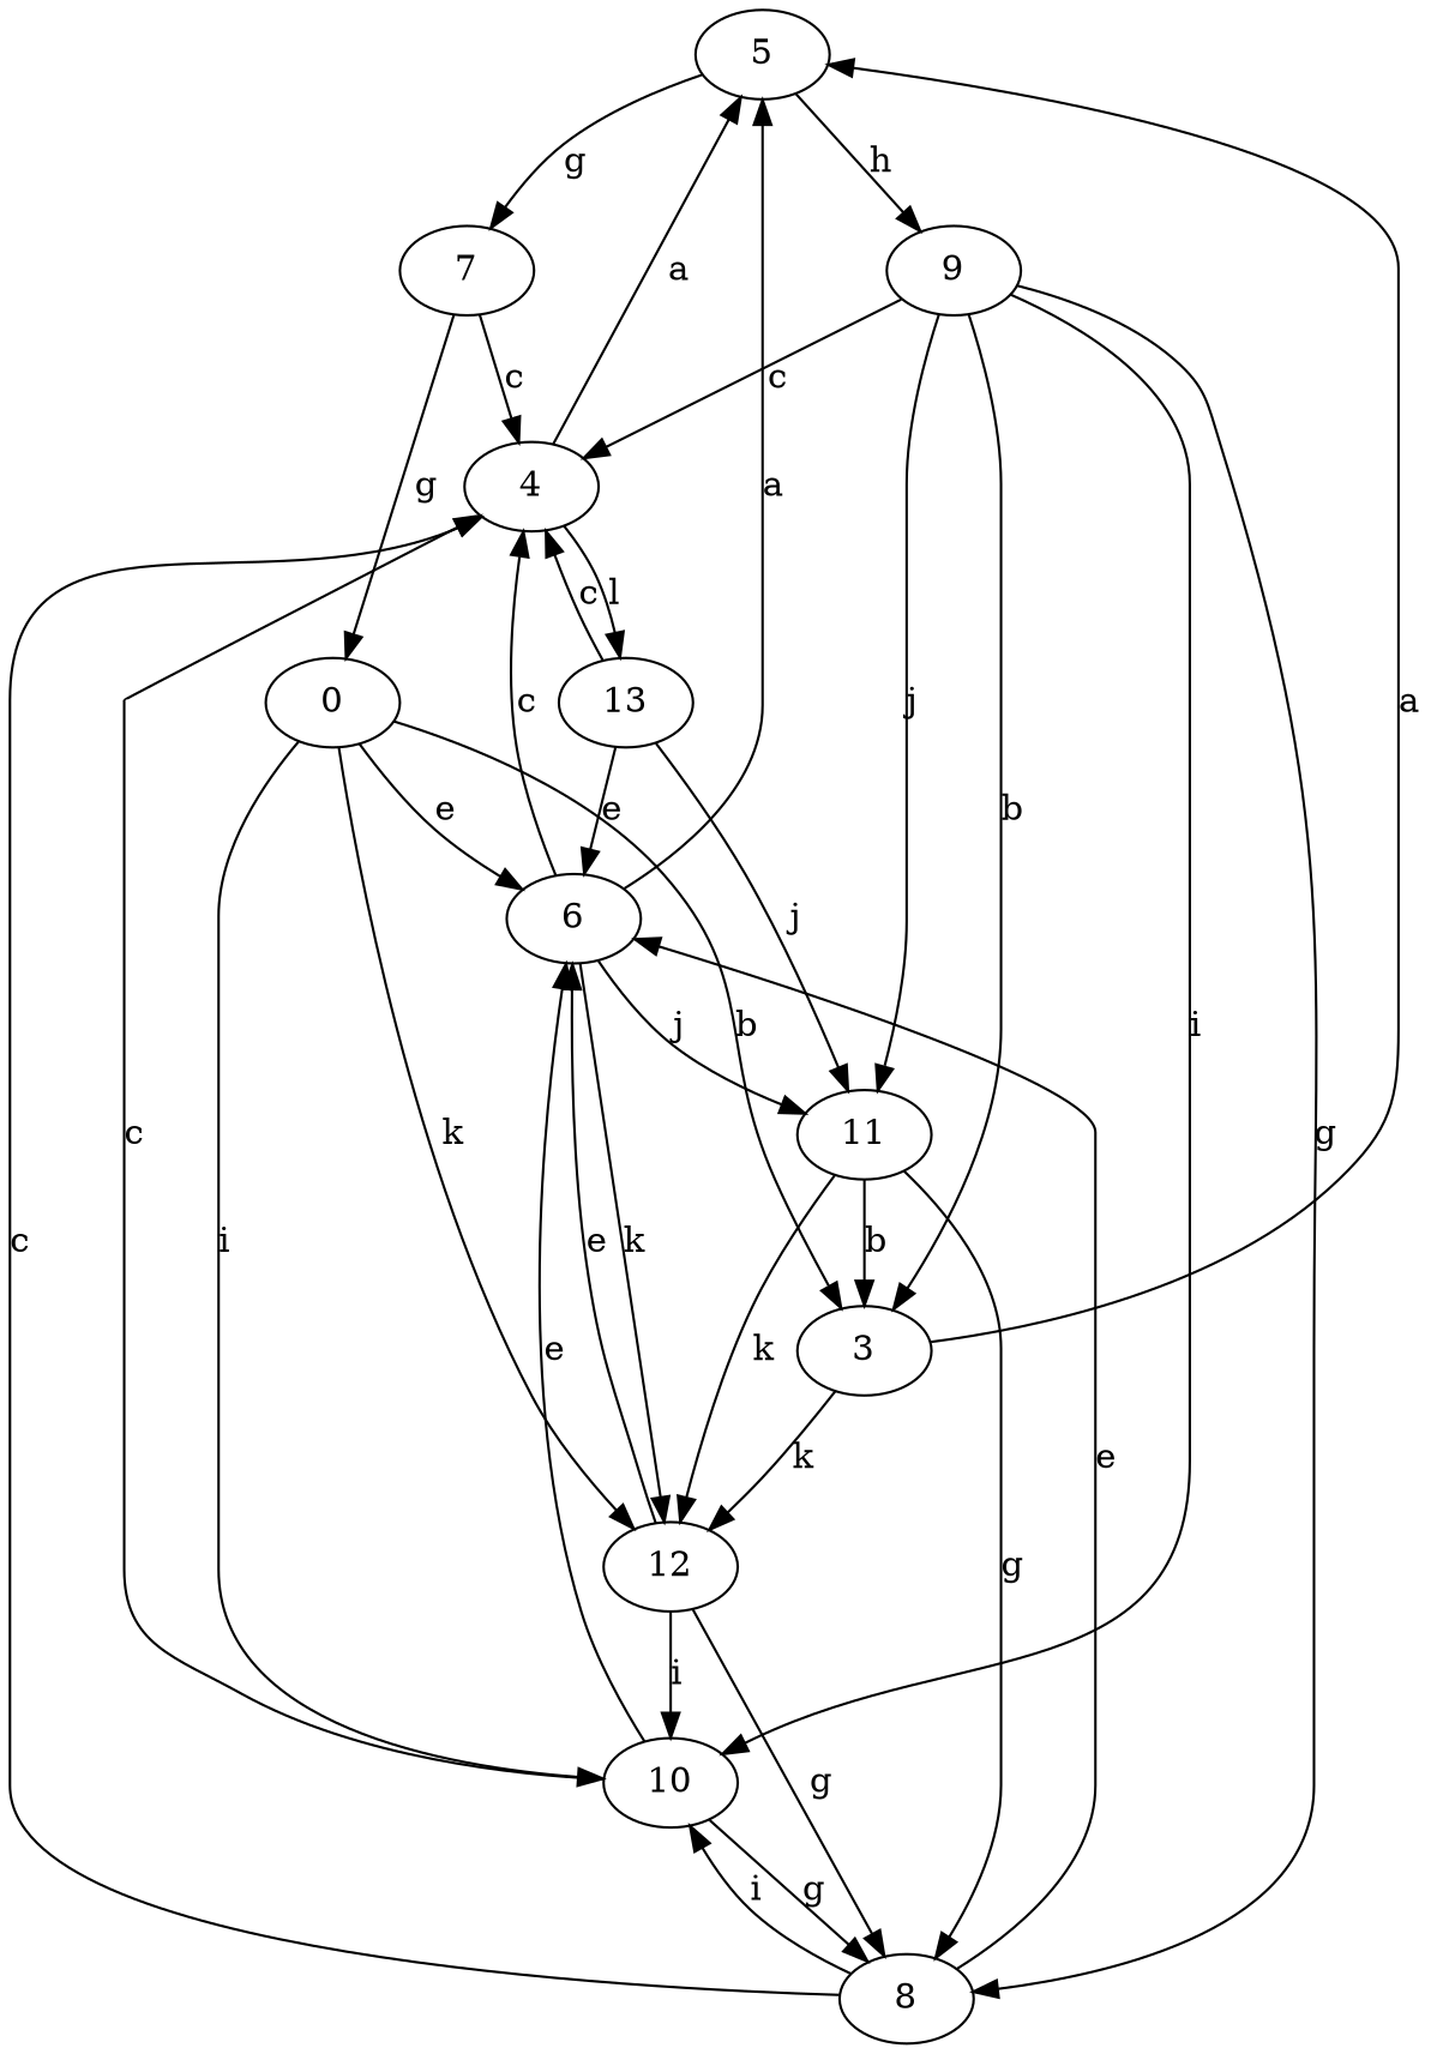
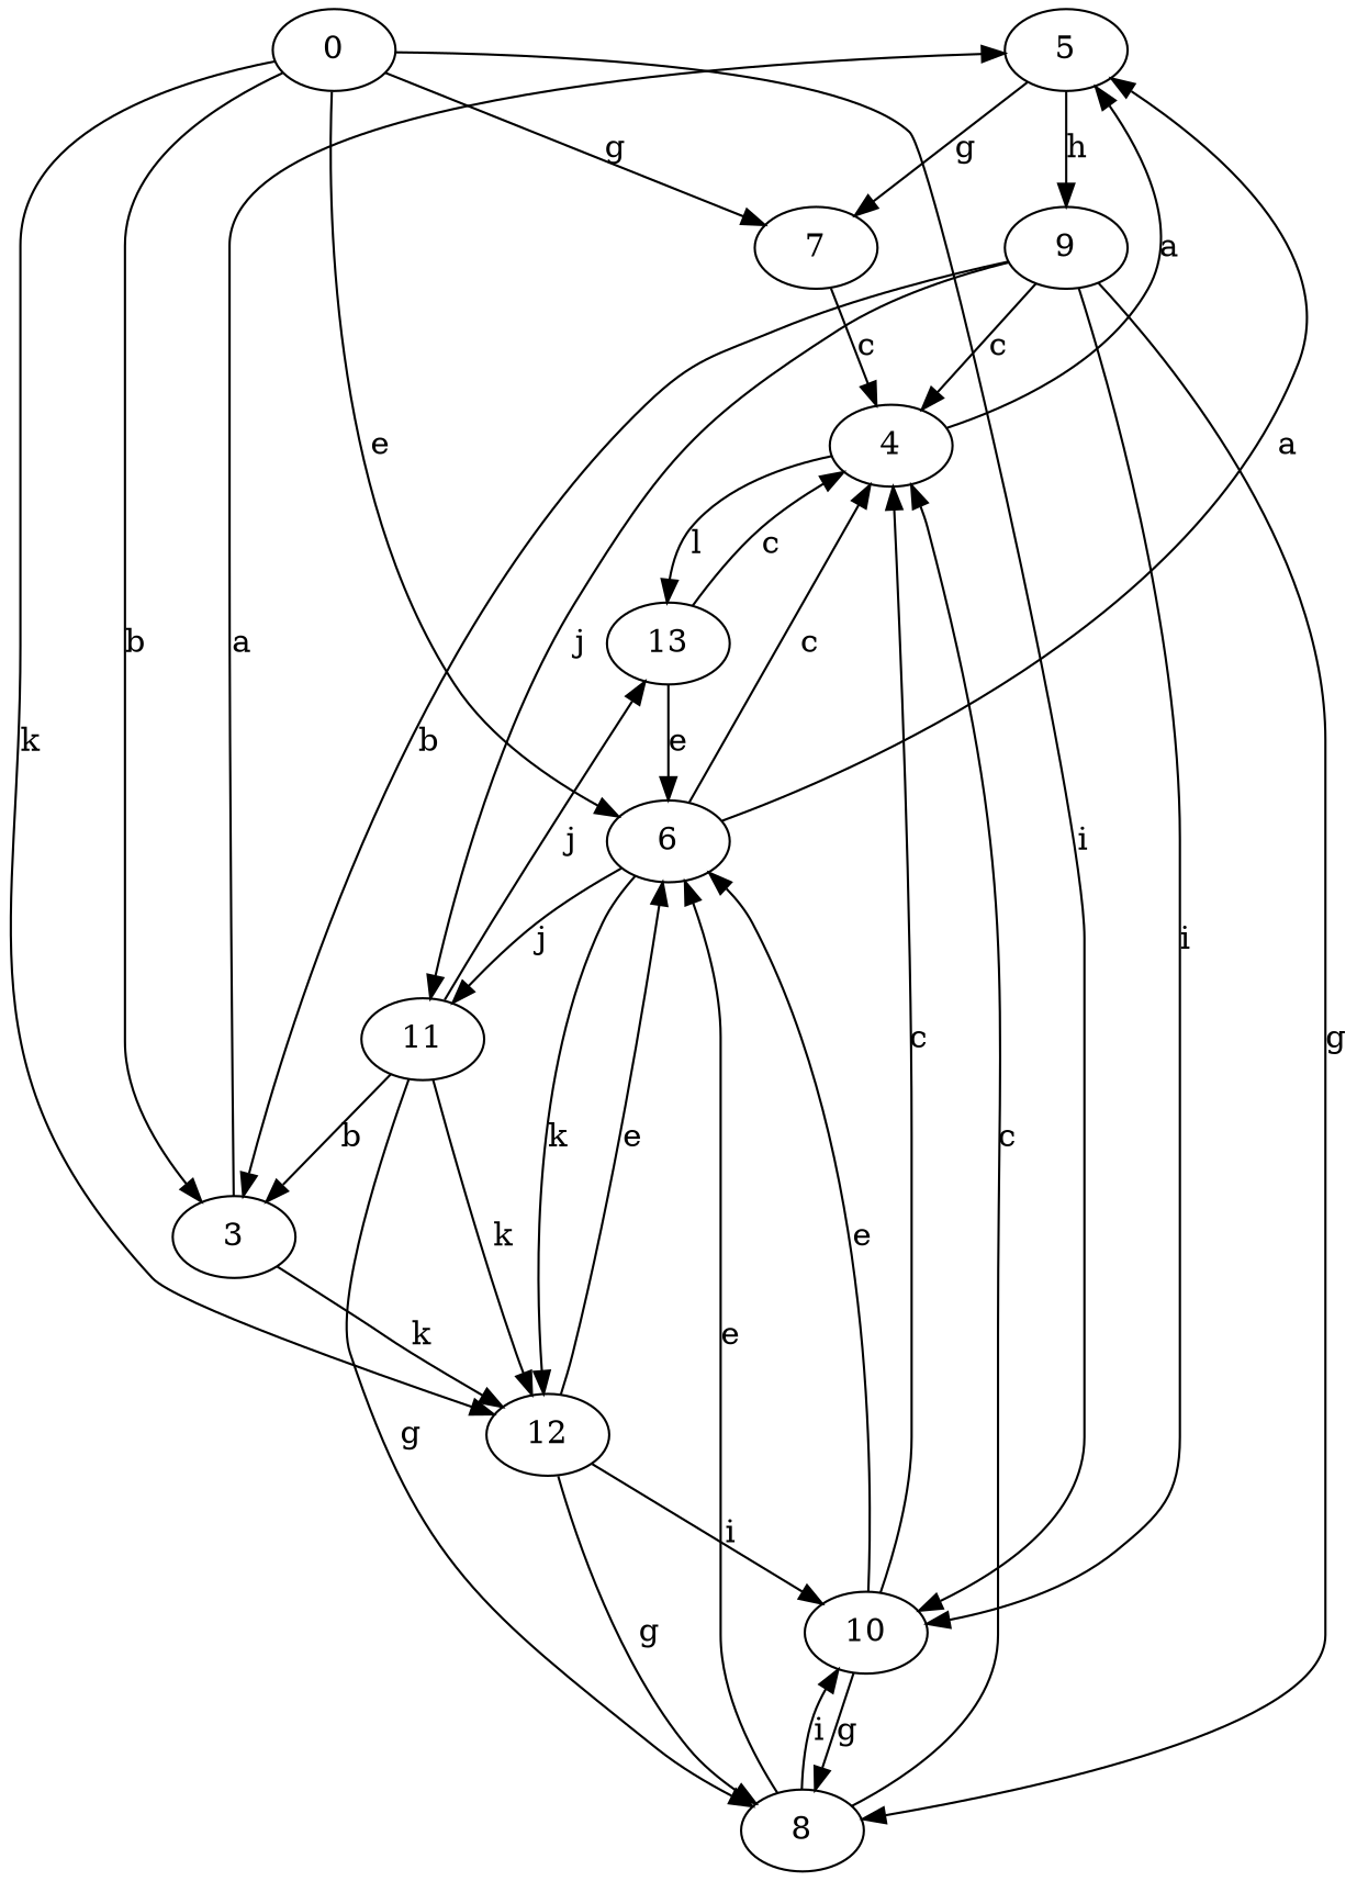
  strict digraph {
    fontname="DejaVu Serif"
    node [fontname="DejaVu Serif"]
    edge [fontname="DejaVu Serif"]
    n1 [label=5]
    7
    9
    4
    3
    10
    11
    8
    0
    6
    12
    13
    n1 -> 7 [label=g]
    n1 -> 9 [label=h]
    7 -> 4 [label=c]
    9 -> 4 [label=c]
    9 -> 3 [label=b]
    9 -> 10 [label=i]
    9 -> 11 [label=j]
    9 -> 8 [label=g]
    4 -> n1 [label=a]
    4 -> 13 [label=l]
    3 -> n1 [label=a]
    3 -> 12 [label=k]
    10 -> 4 [label=c]
    10 -> 8 [label=g]
    10 -> 6 [label=e]
    11 -> 3 [label=b]
    11 -> 8 [label=g]
    11 -> 12 [label=k]
    8 -> 4 [label=c]
    8 -> 10 [label=i]
    8 -> 6 [label=e]
-   7 -> 0 [label=g]
+   0 -> 7 [label=g]
    0 -> 3 [label=b]
    0 -> 10 [label=i]
    0 -> 6 [label=e]
    0 -> 12 [label=k]
    6 -> n1 [label=a]
    6 -> 4 [label=c]
    6 -> 11 [label=j]
    6 -> 12 [label=k]
    12 -> 10 [label=i]
    12 -> 8 [label=g]
    12 -> 6 [label=e]
    13 -> 4 [label=c]
-   13 -> 11 [label=j]
+   11 -> 13 [label=j]
    13 -> 6 [label=e]
  }
